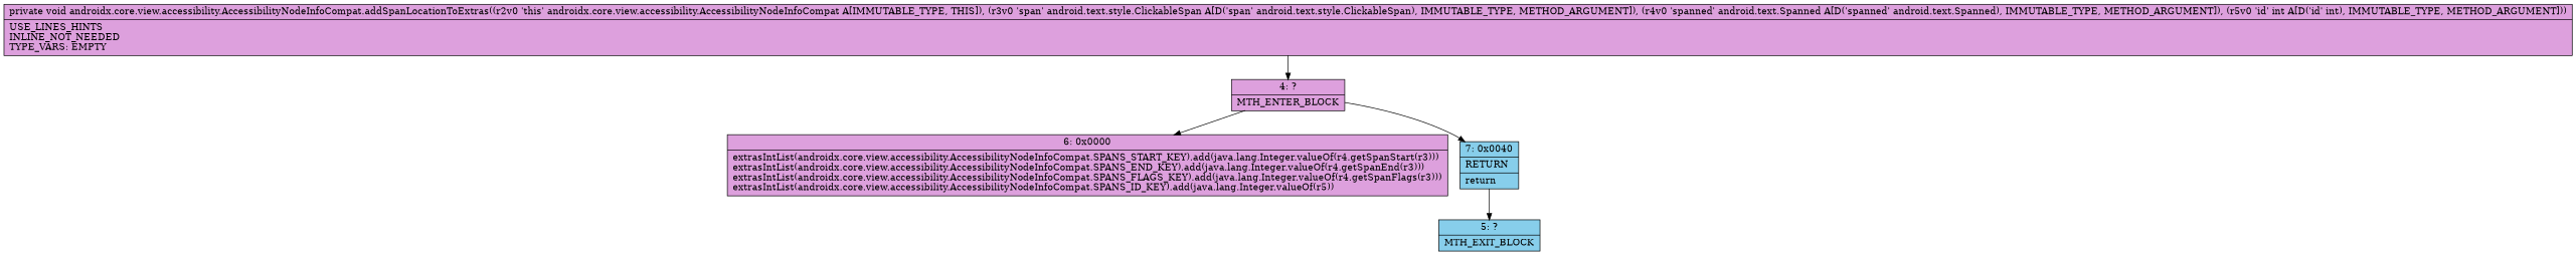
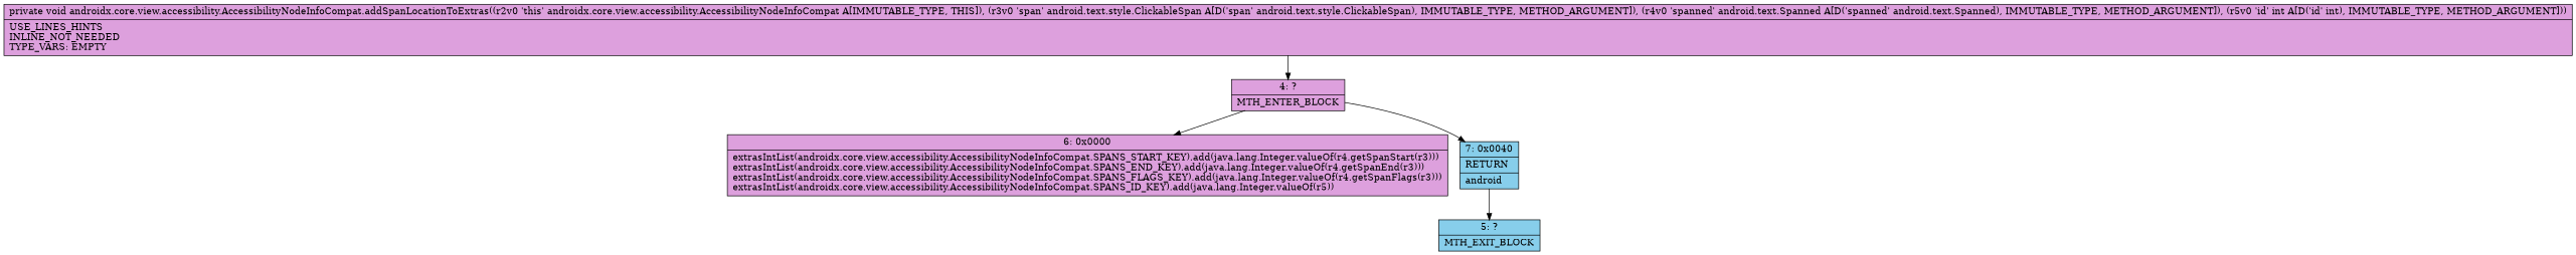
  digraph {
    node [fillcolor=plum shape=record style=filled]
    n1 [label="{4\:\ ?|MTH_ENTER_BLOCK\l}"]
    n2 [label="{6\:\ 0x0000|extrasIntList(androidx.core.view.accessibility.AccessibilityNodeInfoCompat.SPANS_START_KEY).add(java.lang.Integer.valueOf(r4.getSpanStart(r3)))\lextrasIntList(androidx.core.view.accessibility.AccessibilityNodeInfoCompat.SPANS_END_KEY).add(java.lang.Integer.valueOf(r4.getSpanEnd(r3)))\lextrasIntList(androidx.core.view.accessibility.AccessibilityNodeInfoCompat.SPANS_FLAGS_KEY).add(java.lang.Integer.valueOf(r4.getSpanFlags(r3)))\lextrasIntList(androidx.core.view.accessibility.AccessibilityNodeInfoCompat.SPANS_ID_KEY).add(java.lang.Integer.valueOf(r5))\l}"]
-   n3 [fillcolor=skyblue label="{7\:\ 0x0040|RETURN\l|return\l}"]
+   n3 [fillcolor=skyblue label="{7\:\ 0x0040|RETURN\l|android\l}"]
    n4 [fillcolor=skyblue label="{5\:\ ?|MTH_EXIT_BLOCK\l}"]
    n5 [label="{private void androidx.core.view.accessibility.AccessibilityNodeInfoCompat.addSpanLocationToExtras((r2v0 'this' androidx.core.view.accessibility.AccessibilityNodeInfoCompat A[IMMUTABLE_TYPE, THIS]), (r3v0 'span' android.text.style.ClickableSpan A[D('span' android.text.style.ClickableSpan), IMMUTABLE_TYPE, METHOD_ARGUMENT]), (r4v0 'spanned' android.text.Spanned A[D('spanned' android.text.Spanned), IMMUTABLE_TYPE, METHOD_ARGUMENT]), (r5v0 'id' int A[D('id' int), IMMUTABLE_TYPE, METHOD_ARGUMENT]))  | USE_LINES_HINTS\lINLINE_NOT_NEEDED\lTYPE_VARS: EMPTY\l}"]
    n1 -> n2
    n1 -> n3
    n3 -> n4
    n5 -> n1
  }
